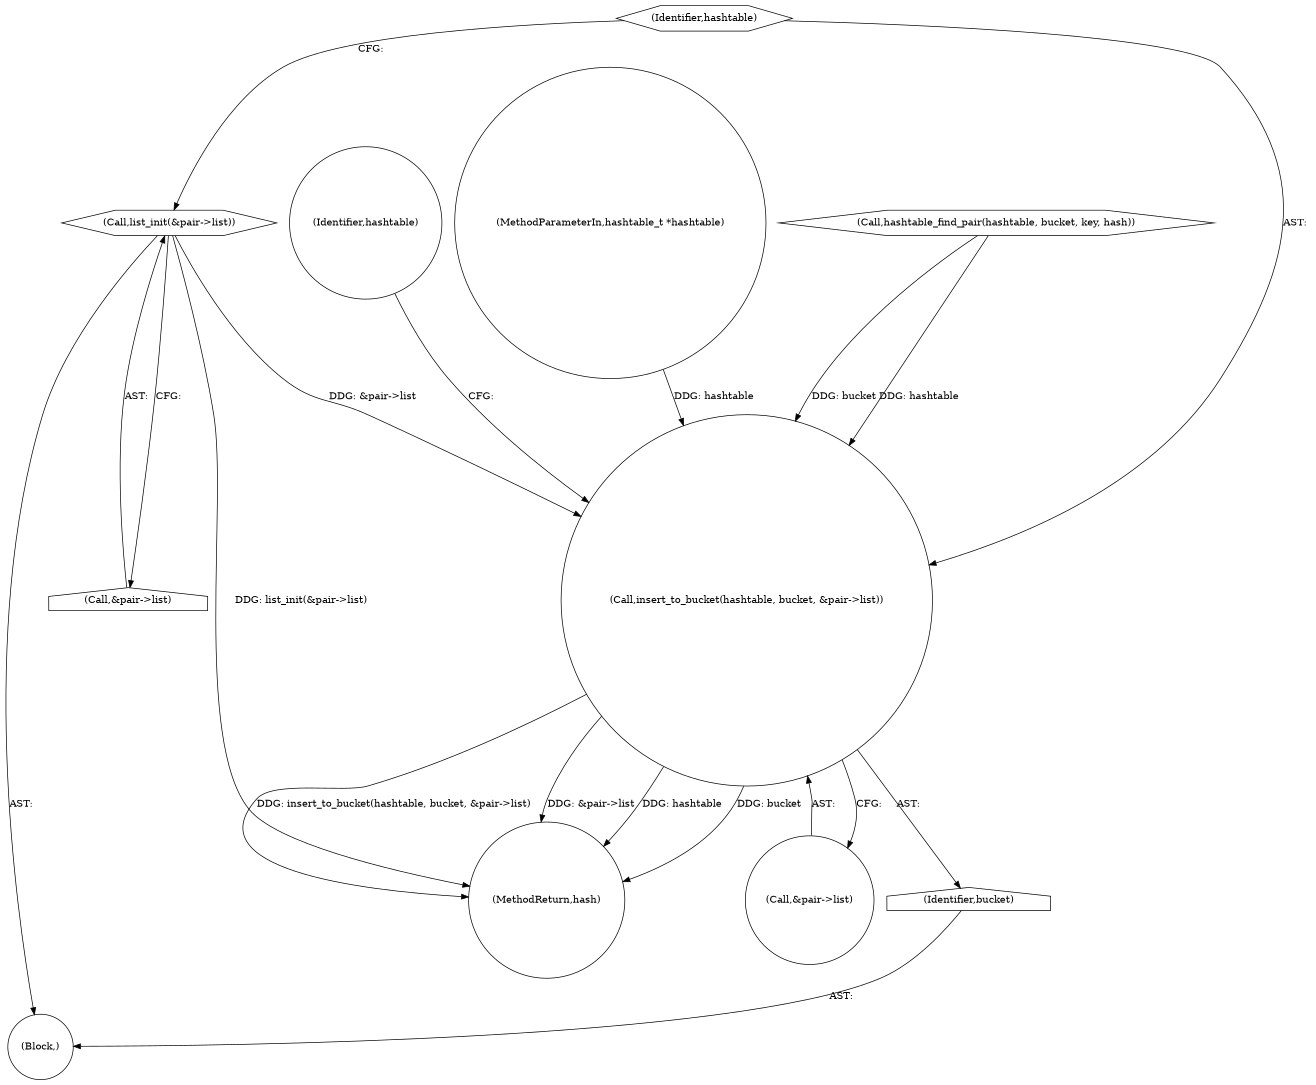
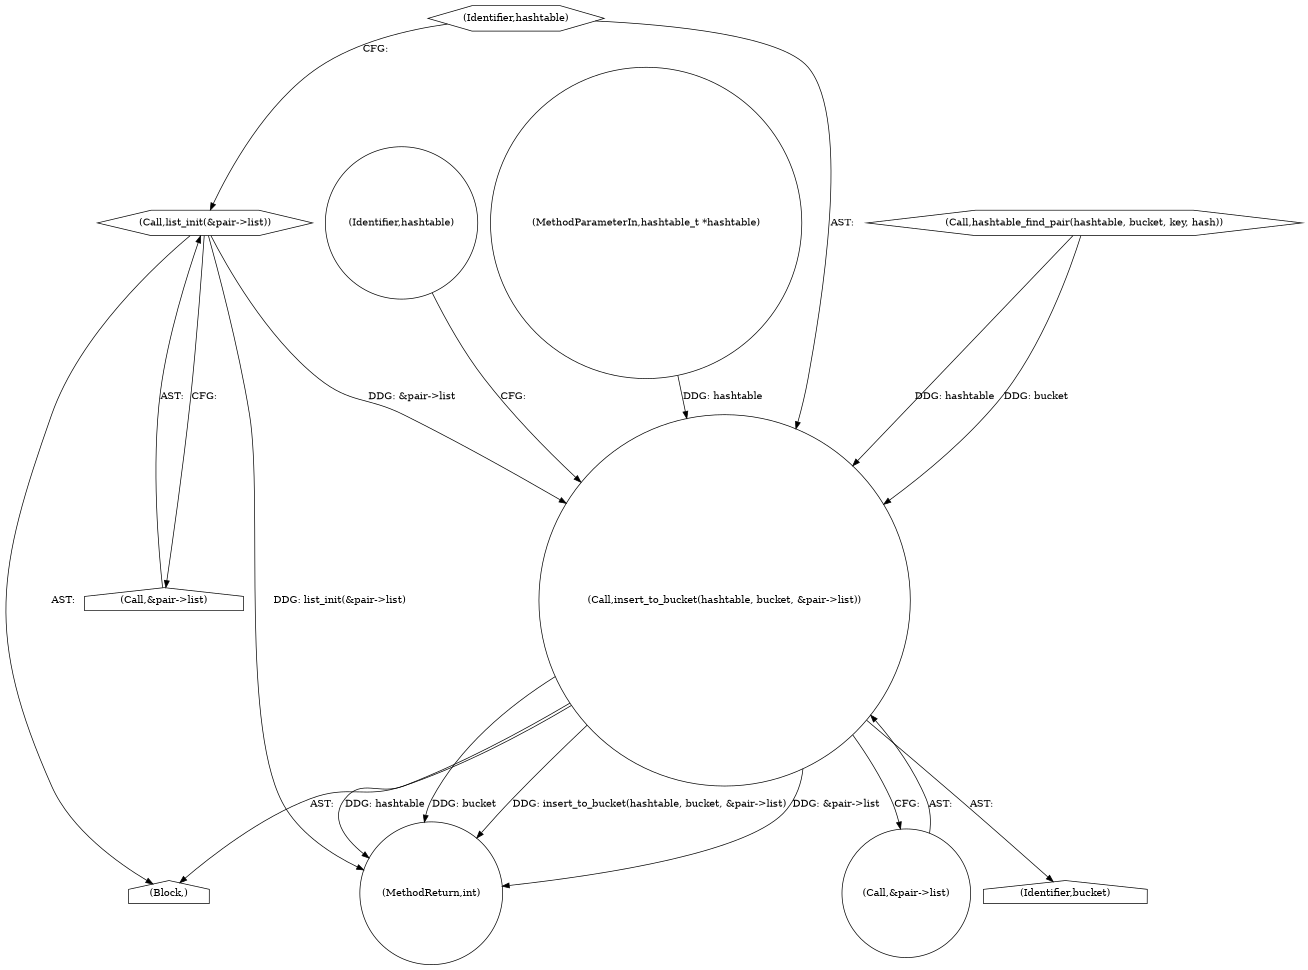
  digraph {
    node [shape=circle]
    n1 [label="(Call,list_init(&pair->list))" shape=hexagon]
    n2 [label="(Call,insert_to_bucket(hashtable, bucket, &pair->list))"]
-   n3 [label="(Block,)"]
+   n3 [label="(Block,)" shape=house]
    n4 [label="(Call,&pair->list)" shape=house]
-   n5 [label="(MethodReturn,hash)"]
+   n5 [label="(MethodReturn,int)"]
    n6 [label="(Call,&pair->list)"]
    n7 [label="(Identifier,bucket)" shape=house]
    n8 [label="(MethodParameterIn,hashtable_t *hashtable)"]
    n9 [label="(Identifier,hashtable)" shape=hexagon]
    n10 [label="(Call,hashtable_find_pair(hashtable, bucket, key, hash))" shape=hexagon]
    n11 [label="(Identifier,hashtable)"]
    n1 -> n2 [label="DDG: &pair->list"]
    n1 -> n3 [label="AST: "]
    n1 -> n4 [label="CFG: "]
    n1 -> n5 [label="DDG: list_init(&pair->list)"]
-   n7 -> n3 [label="AST: "]
+   n2 -> n3 [label="AST: "]
    n2 -> n5 [label="DDG: bucket"]
    n2 -> n5 [label="DDG: insert_to_bucket(hashtable, bucket, &pair->list)"]
    n2 -> n5 [label="DDG: &pair->list"]
    n2 -> n5 [label="DDG: hashtable"]
    n2 -> n6 [label="CFG: "]
    n2 -> n7 [label="AST: "]
    n4 -> n1 [label="AST: "]
    n6 -> n2 [label="AST: "]
    n8 -> n2 [label="DDG: hashtable"]
    n9 -> n1 [label="CFG: "]
    n9 -> n2 [label="AST: "]
    n10 -> n2 [label="DDG: hashtable"]
    n10 -> n2 [label="DDG: bucket"]
    n11 -> n2 [label="CFG: "]
  }
